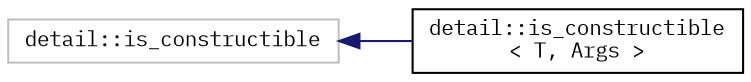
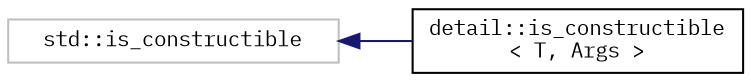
  digraph {
    rankdir=LR
    fontname="IBM Plex Mono"
    node [fillcolor=white fontname="IBM Plex Mono" fontsize=10 shape=record style=filled]
-   n1 [color=grey75 height=0.2 label="detail::is_constructible" width=0.4]
+   n1 [color=grey75 height=0.2 label="std::is_constructible" width=0.4]
    n2 [color=black height=0.2 label="detail::is_constructible\l\< T, Args \>" width=0.4]
    n1 -> n2 [color=midnightblue dir=back fontname="IBM Plex Mono" fontsize=10 labelfontname=Helvetica labelfontsize=10 style=solid]
  }
